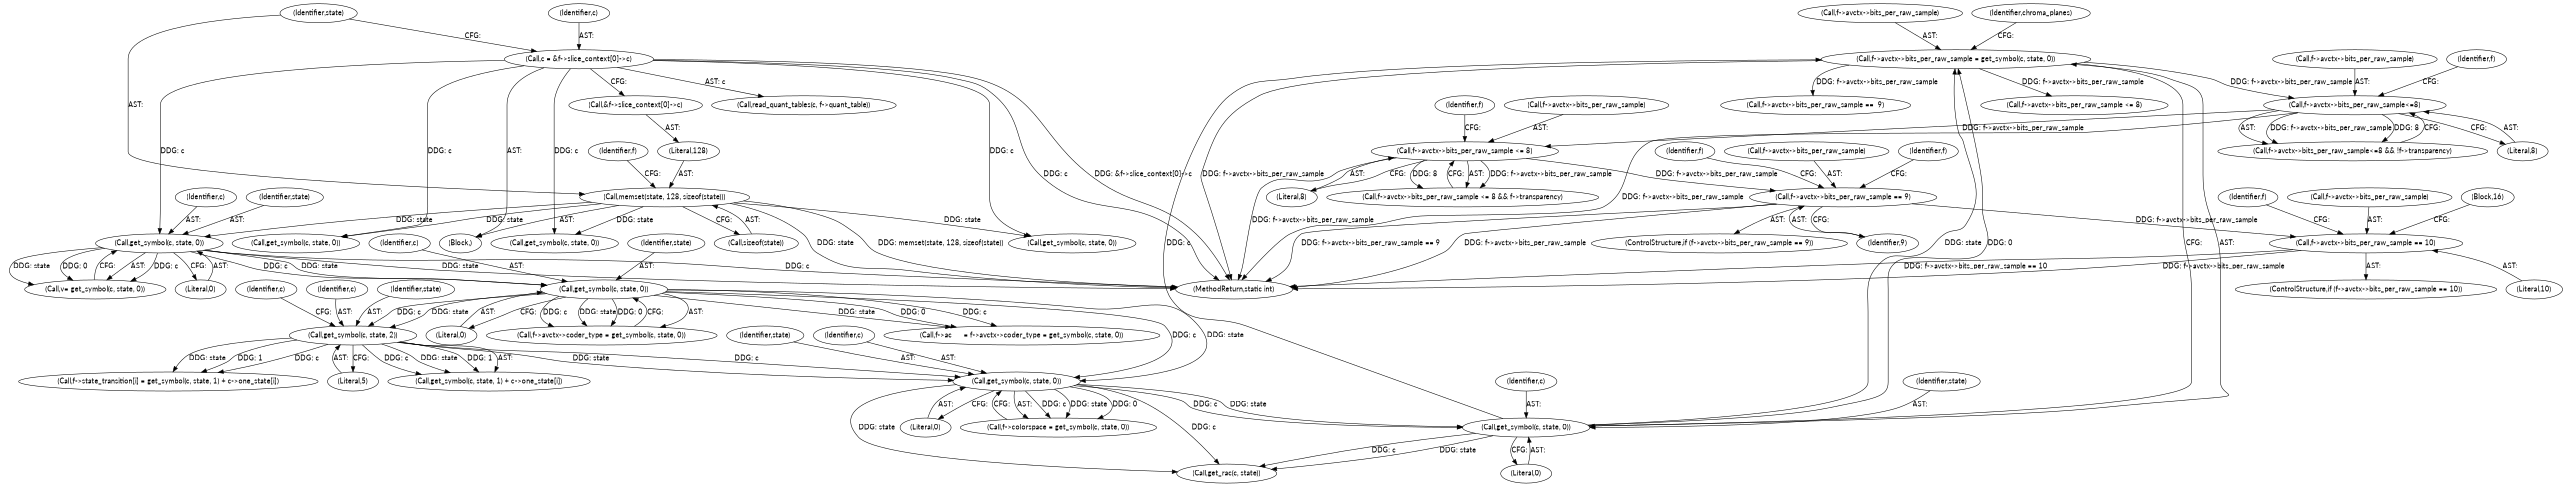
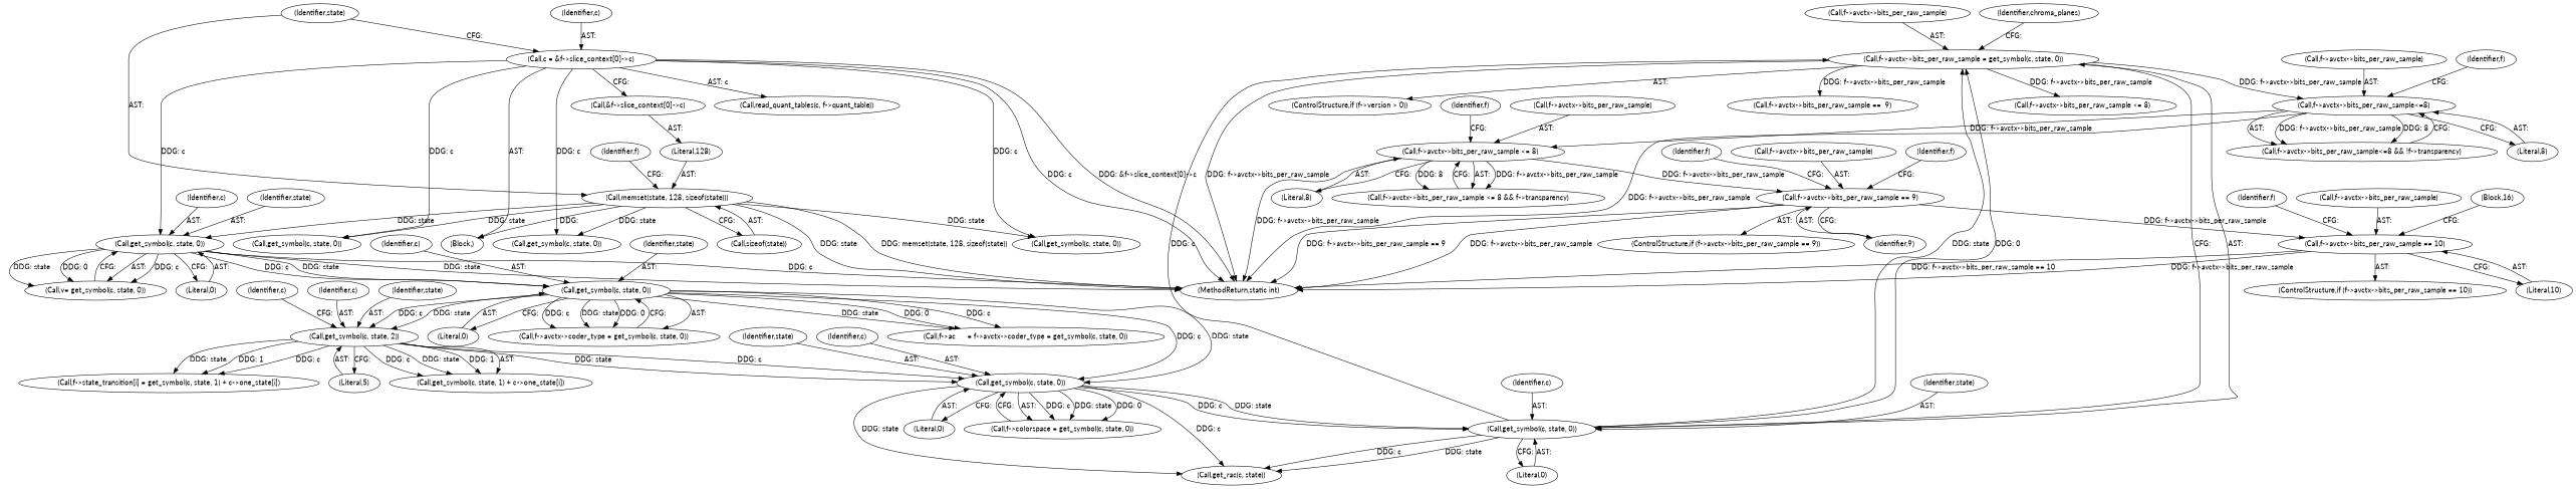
  digraph {
    fontname=Lato
    node [fontname=Lato]
    edge [fontname=Lato]
    n1 [label="(Call,f->avctx->bits_per_raw_sample == 9)"]
    n2 [label="(Call,f->avctx->bits_per_raw_sample == 10)"]
    n3 [label="(Identifier,9)"]
    n4 [label="(MethodReturn,static int)"]
    n5 [label="(ControlStructure,if (f->avctx->bits_per_raw_sample == 9))"]
    n6 [label="(ControlStructure,if (f->avctx->bits_per_raw_sample == 10))"]
    n7 [label="(Literal,10)"]
    n8 [label="(Call,f->avctx->bits_per_raw_sample <= 8)"]
    n9 [label="(Literal,8)"]
    n10 [label="(Call,f->avctx->bits_per_raw_sample <= 8 && f->transparency)"]
    n11 [label="(Call,f->avctx->bits_per_raw_sample<=8)"]
    n12 [label="(Call,f->avctx->bits_per_raw_sample<=8 && !f->transparency)"]
    n13 [label="(Literal,8)"]
    n14 [label="(Call,f->avctx->bits_per_raw_sample = get_symbol(c, state, 0))"]
    n15 [label="(Call,get_symbol(c, state, 0))"]
    n16 [label="(Call,f->avctx->bits_per_raw_sample <= 8)"]
+   n17 [label="(ControlStructure,if (f->version > 0))"]
    n18 [label="(Call,f->avctx->bits_per_raw_sample ==  9)"]
    n19 [label="(Literal,0)"]
    n20 [label="(Call,get_rac(c, state))"]
    n21 [label="(Call,get_symbol(c, state, 0))"]
    n22 [label="(Literal,0)"]
    n23 [label="(Call,f->colorspace = get_symbol(c, state, 0))"]
    n24 [label="(Call,get_symbol(c, state, 2))"]
    n25 [label="(Call,f->state_transition[i] = get_symbol(c, state, 1) + c->one_state[i])"]
    n26 [label="(Literal,5)"]
    n27 [label="(Call,get_symbol(c, state, 1) + c->one_state[i])"]
    n28 [label="(Call,get_symbol(c, state, 0))"]
    n29 [label="(Literal,0)"]
    n30 [label="(Call,f->ac      = f->avctx->coder_type = get_symbol(c, state, 0))"]
    n31 [label="(Call,f->avctx->coder_type = get_symbol(c, state, 0))"]
    n32 [label="(Call,get_symbol(c, state, 0))"]
    n33 [label="(Call,v= get_symbol(c, state, 0))"]
    n34 [label="(Literal,0)"]
    n35 [label="(Call,c = &f->slice_context[0]->c)"]
    n36 [label="(Call,get_symbol(c, state, 0))"]
    n37 [label="(Call,&f->slice_context[0]->c)"]
    n38 [label="(Call,get_symbol(c, state, 0))"]
    n39 [label="(Call,read_quant_tables(c, f->quant_table))"]
    n40 [label="(Block,)"]
    n41 [label="(Call,get_symbol(c, state, 0))"]
    n42 [label="(Literal,128)"]
    n43 [label="(Call,memset(state, 128, sizeof(state)))"]
    n44 [label="(Call,sizeof(state))"]
    n45 [label="(Identifier,state)"]
    n46 [label="(Call,f->avctx->bits_per_raw_sample)"]
    n47 [label="(Identifier,c)"]
    n48 [label="(Identifier,state)"]
    n49 [label="(Identifier,f)"]
    n50 [label="(Identifier,state)"]
    n51 [label="(Call,f->avctx->bits_per_raw_sample)"]
    n52 [label="(Identifier,c)"]
    n53 [label="(Identifier,f)"]
    n54 [label="(Identifier,f)"]
    n55 [label="(Identifier,c)"]
    n56 [label="(Call,f->avctx->bits_per_raw_sample)"]
    n57 [label="(Block,16)"]
    n58 [label="(Identifier,f)"]
    n59 [label="(Call,f->avctx->bits_per_raw_sample)"]
    n60 [label="(Identifier,state)"]
    n61 [label="(Identifier,state)"]
    n62 [label="(Identifier,chroma_planes)"]
    n63 [label="(Identifier,f)"]
    n64 [label="(Identifier,c)"]
    n65 [label="(Identifier,state)"]
    n66 [label="(Identifier,c)"]
    n67 [label="(Identifier,c)"]
    n68 [label="(Identifier,c)"]
    n69 [label="(Identifier,f)"]
    n70 [label="(Call,f->avctx->bits_per_raw_sample)"]
    n1 -> n2 [label="DDG: f->avctx->bits_per_raw_sample"]
    n1 -> n3 [label="CFG: "]
    n1 -> n4 [label="DDG: f->avctx->bits_per_raw_sample"]
    n1 -> n4 [label="DDG: f->avctx->bits_per_raw_sample == 9"]
    n1 -> n5 [label="AST: "]
    n2 -> n4 [label="DDG: f->avctx->bits_per_raw_sample"]
    n2 -> n4 [label="DDG: f->avctx->bits_per_raw_sample == 10"]
    n2 -> n6 [label="AST: "]
+   n2 -> n7 [label="CFG: "]
    n3 -> n1 [label="AST: "]
    n7 -> n2 [label="AST: "]
    n8 -> n1 [label="DDG: f->avctx->bits_per_raw_sample"]
    n8 -> n4 [label="DDG: f->avctx->bits_per_raw_sample"]
    n8 -> n9 [label="CFG: "]
    n8 -> n10 [label="AST: "]
    n8 -> n10 [label="DDG: f->avctx->bits_per_raw_sample"]
    n8 -> n10 [label="DDG: 8"]
    n9 -> n8 [label="AST: "]
    n10 -> n8 [label="CFG: "]
    n11 -> n4 [label="DDG: f->avctx->bits_per_raw_sample"]
    n11 -> n8 [label="DDG: f->avctx->bits_per_raw_sample"]
    n11 -> n12 [label="AST: "]
    n11 -> n12 [label="DDG: f->avctx->bits_per_raw_sample"]
    n11 -> n12 [label="DDG: 8"]
    n11 -> n13 [label="CFG: "]
    n12 -> n11 [label="CFG: "]
    n13 -> n11 [label="AST: "]
    n14 -> n4 [label="DDG: f->avctx->bits_per_raw_sample"]
    n14 -> n11 [label="DDG: f->avctx->bits_per_raw_sample"]
    n14 -> n15 [label="CFG: "]
    n14 -> n16 [label="DDG: f->avctx->bits_per_raw_sample"]
+   n14 -> n17 [label="AST: "]
    n14 -> n18 [label="DDG: f->avctx->bits_per_raw_sample"]
    n15 -> n14 [label="AST: "]
    n15 -> n14 [label="DDG: c"]
    n15 -> n14 [label="DDG: state"]
    n15 -> n14 [label="DDG: 0"]
    n15 -> n19 [label="CFG: "]
    n15 -> n20 [label="DDG: c"]
    n15 -> n20 [label="DDG: state"]
    n19 -> n15 [label="AST: "]
    n21 -> n15 [label="DDG: c"]
    n21 -> n15 [label="DDG: state"]
    n21 -> n20 [label="DDG: c"]
    n21 -> n20 [label="DDG: state"]
    n21 -> n22 [label="CFG: "]
    n21 -> n23 [label="AST: "]
    n21 -> n23 [label="DDG: c"]
    n21 -> n23 [label="DDG: state"]
    n21 -> n23 [label="DDG: 0"]
    n22 -> n21 [label="AST: "]
    n23 -> n21 [label="CFG: "]
    n24 -> n21 [label="DDG: c"]
    n24 -> n21 [label="DDG: state"]
    n24 -> n25 [label="DDG: c"]
    n24 -> n25 [label="DDG: state"]
    n24 -> n25 [label="DDG: 1"]
    n24 -> n26 [label="CFG: "]
    n24 -> n27 [label="AST: "]
    n24 -> n27 [label="DDG: c"]
    n24 -> n27 [label="DDG: state"]
    n24 -> n27 [label="DDG: 1"]
    n26 -> n24 [label="AST: "]
    n28 -> n21 [label="DDG: c"]
    n28 -> n21 [label="DDG: state"]
    n28 -> n24 [label="DDG: c"]
    n28 -> n24 [label="DDG: state"]
    n28 -> n29 [label="CFG: "]
    n28 -> n30 [label="DDG: c"]
    n28 -> n30 [label="DDG: state"]
    n28 -> n30 [label="DDG: 0"]
    n28 -> n31 [label="AST: "]
    n28 -> n31 [label="DDG: c"]
    n28 -> n31 [label="DDG: state"]
    n28 -> n31 [label="DDG: 0"]
    n29 -> n28 [label="AST: "]
    n31 -> n28 [label="CFG: "]
    n32 -> n4 [label="DDG: state"]
    n32 -> n4 [label="DDG: c"]
    n32 -> n28 [label="DDG: c"]
    n32 -> n28 [label="DDG: state"]
    n32 -> n33 [label="AST: "]
    n32 -> n33 [label="DDG: c"]
    n32 -> n33 [label="DDG: state"]
    n32 -> n33 [label="DDG: 0"]
    n32 -> n34 [label="CFG: "]
    n33 -> n32 [label="CFG: "]
    n34 -> n32 [label="AST: "]
    n35 -> n4 [label="DDG: c"]
    n35 -> n4 [label="DDG: &f->slice_context[0]->c"]
    n35 -> n32 [label="DDG: c"]
    n35 -> n36 [label="DDG: c"]
    n35 -> n37 [label="CFG: "]
    n35 -> n38 [label="DDG: c"]
    n35 -> n39 [label="AST: c"]
    n35 -> n40 [label="AST: "]
    n35 -> n41 [label="DDG: c"]
    n37 -> n42 [label="AST: "]
    n42 -> n43 [label="AST: "]
    n43 -> n4 [label="DDG: memset(state, 128, sizeof(state))"]
    n43 -> n4 [label="DDG: state"]
    n43 -> n32 [label="DDG: state"]
    n43 -> n36 [label="DDG: state"]
    n43 -> n38 [label="DDG: state"]
-   n43 -> n40 [label="AST: "]
+   n43 -> n40 [label="DDG: "]
    n43 -> n41 [label="DDG: state"]
    n43 -> n44 [label="CFG: "]
    n44 -> n43 [label="AST: "]
    n45 -> n24 [label="AST: "]
    n46 -> n1 [label="AST: "]
    n47 -> n32 [label="AST: "]
    n48 -> n35 [label="CFG: "]
    n48 -> n43 [label="AST: "]
    n49 -> n1 [label="CFG: "]
    n50 -> n28 [label="AST: "]
    n51 -> n14 [label="AST: "]
    n52 -> n35 [label="AST: "]
    n53 -> n1 [label="CFG: "]
    n54 -> n2 [label="CFG: "]
    n55 -> n24 [label="AST: "]
    n56 -> n2 [label="AST: "]
    n57 -> n2 [label="CFG: "]
    n58 -> n11 [label="CFG: "]
    n59 -> n11 [label="AST: "]
    n60 -> n21 [label="AST: "]
    n61 -> n32 [label="AST: "]
    n62 -> n14 [label="CFG: "]
    n63 -> n8 [label="CFG: "]
    n64 -> n28 [label="AST: "]
    n65 -> n15 [label="AST: "]
    n66 -> n15 [label="AST: "]
    n67 -> n24 [label="CFG: "]
    n68 -> n21 [label="AST: "]
    n69 -> n43 [label="CFG: "]
    n70 -> n8 [label="AST: "]
  }
